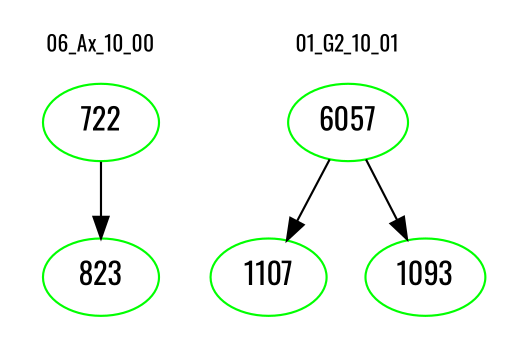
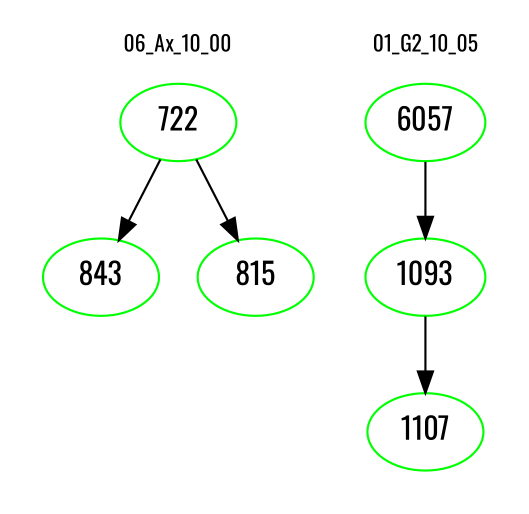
  digraph {
    fontname=Oswald
    node [color=green fontname=Oswald]
    edge [color=black fontname=Oswald]
    n1 [label=722]
-   n2 [label=823]
+   n2 [label=843]
+   n3 [label=815]
    n4 [label=6057]
    n5 [label=1107]
    n6 [label=1093]
    subgraph cluster_1 {
      color=white
      fontsize=10
      label="06_Ax_10_00"
      n1
      n2
+     n3
    }
    subgraph cluster_2 {
      color=white
      fontsize=10
-     label="01_G2_10_01"
+     label="01_G2_10_05"
      n4
      n5
      n6
    }
    n1 -> n2
-   n4 -> n5
+   n1 -> n3
+   n6 -> n5
    n4 -> n6
  }
